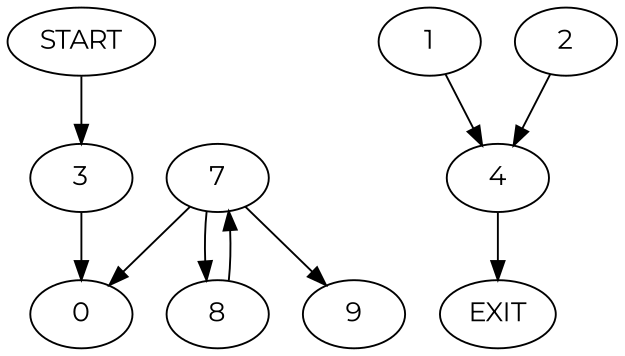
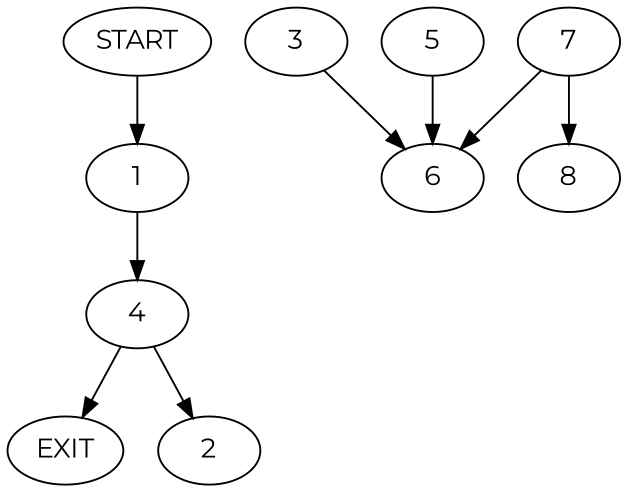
  digraph {
    fontname=Montserrat
    node [fontname=Montserrat]
    edge [fontname=Montserrat]
    n1 [label=START]
    1
    4
    n4 [label=EXIT]
    2
    3
-   6 [label=0]
+   6
+   5
    7
    8
-   9
-   n1 -> 3
+   n1 -> 1
    1 -> 4
    4 -> n4
-   2 -> 4
+   4 -> 2
    3 -> 6
+   5 -> 6
    7 -> 6
    7 -> 8
-   7 -> 9
-   8 -> 7
  }
